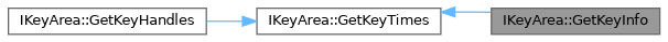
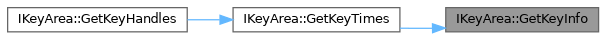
  digraph {
    rankdir=RL
    node [color=grey40 fillcolor=white fontname=Helvetica fontsize=10 shape=box style=filled]
    edge [color=steelblue1 dir=back fontname=Helvetica fontsize=10 labelfontname=Helvetica labelfontsize=10 style=solid]
    n1 [color=gray40 fillcolor=grey60 fontcolor=black height=0.2 label="IKeyArea::GetKeyInfo" width=0.4]
    n2 [height=0.2 label="IKeyArea::GetKeyTimes" width=0.4]
    n3 [height=0.2 label="IKeyArea::GetKeyHandles" width=0.4]
-   n2 -> n1
+   n1 -> n2
    n2 -> n3
  }
